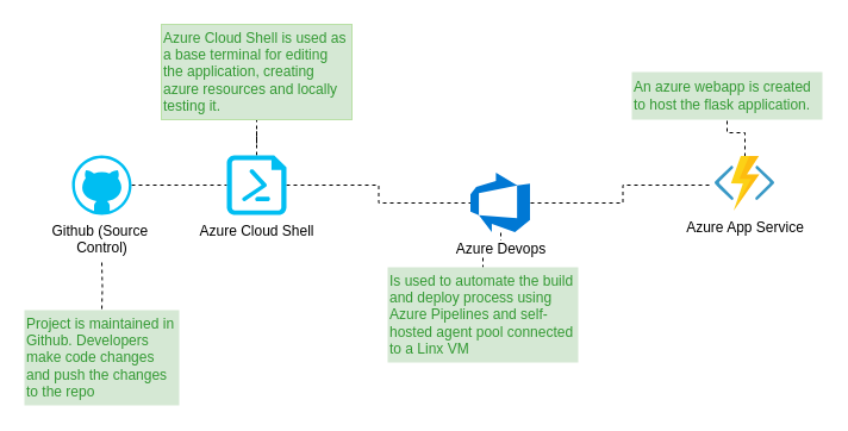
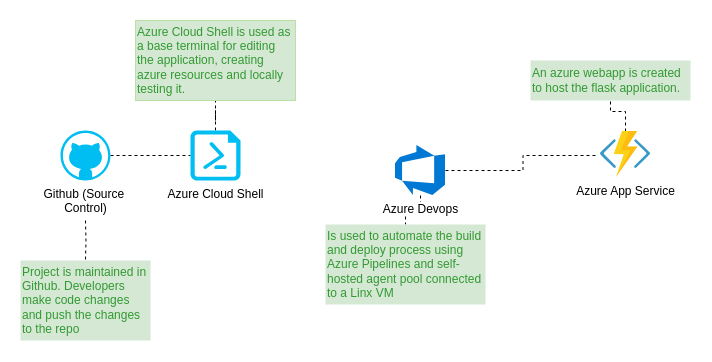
  <mxCell id="0" />
  <mxCell id="1" parent="0" />
  <mxCell id="2" value="" style="edgeStyle=orthogonalEdgeStyle;rounded=0;orthogonalLoop=1;jettySize=auto;html=1;dashed=1;startArrow=none;startFill=0;endArrow=none;endFill=0;" edge="1" parent="1" target="5"><mxGeometry relative="1" as="geometry"><mxPoint x="85" y="220" as="sourcePoint" /></mxGeometry></mxCell>
  <mxCell id="3" value="" style="edgeStyle=orthogonalEdgeStyle;rounded=0;orthogonalLoop=1;jettySize=auto;html=1;dashed=1;startArrow=none;startFill=0;endArrow=none;endFill=0;" edge="1" parent="1" source="4" target="8"><mxGeometry relative="1" as="geometry" /></mxCell>
  <mxCell id="4" value="Github (Source&amp;nbsp;&lt;br&gt;Control)" style="verticalLabelPosition=bottom;html=1;verticalAlign=top;align=center;strokeColor=none;fillColor=#00BEF2;shape=mxgraph.azure.github_code;pointerEvents=1;" vertex="1" parent="1"><mxGeometry x="60" y="130" width="50" height="50" as="geometry" /></mxCell>
  <mxCell id="5" value="&lt;font color=&quot;#339933&quot;&gt;Project is maintained in Github. Developers make code changes and push the changes to the repo&lt;/font&gt;" style="text;html=1;strokeColor=none;fillColor=#D5E8D4;align=left;verticalAlign=middle;whiteSpace=wrap;rounded=0;" vertex="1" parent="1"><mxGeometry x="20" y="260" width="130" height="80" as="geometry" /></mxCell>
  <mxCell id="6" value="" style="edgeStyle=orthogonalEdgeStyle;rounded=0;orthogonalLoop=1;jettySize=auto;html=1;dashed=1;startArrow=none;startFill=0;endArrow=none;endFill=0;" edge="1" parent="1" source="8" target="9"><mxGeometry relative="1" as="geometry" /></mxCell>
- <mxCell id="7" style="edgeStyle=orthogonalEdgeStyle;rounded=0;orthogonalLoop=1;jettySize=auto;html=1;dashed=1;startArrow=none;startFill=0;endArrow=none;endFill=0;" edge="1" parent="1" source="8" target="15"><mxGeometry relative="1" as="geometry" /></mxCell>
  <mxCell id="8" value="Azure Cloud Shell" style="verticalLabelPosition=bottom;html=1;verticalAlign=top;align=center;strokeColor=none;fillColor=#00BEF2;shape=mxgraph.azure.powershell_file;pointerEvents=1;" vertex="1" parent="1"><mxGeometry x="190" y="130" width="50" height="50" as="geometry" /></mxCell>
  <mxCell id="9" value="&lt;font color=&quot;#339933&quot;&gt;Azure Cloud Shell is used as a base terminal for editing the application, creating azure resources and locally testing it.&lt;/font&gt;" style="text;html=1;strokeColor=#B9E0A5;fillColor=#D5E8D4;align=left;verticalAlign=middle;whiteSpace=wrap;rounded=0;" vertex="1" parent="1"><mxGeometry x="135" y="20" width="160" height="80" as="geometry" /></mxCell>
  <mxCell id="10" value="" style="edgeStyle=orthogonalEdgeStyle;rounded=0;orthogonalLoop=1;jettySize=auto;html=1;dashed=1;startArrow=none;startFill=0;endArrow=none;endFill=0;" edge="1" parent="1" source="11" target="12"><mxGeometry relative="1" as="geometry" /></mxCell>
  <mxCell id="11" value="Azure App Service" style="sketch=0;aspect=fixed;html=1;points=[];align=center;image;fontSize=12;image=img/lib/mscae/Functions.svg;strokeColor=default;" vertex="1" parent="1"><mxGeometry x="600" y="131" width="50" height="46" as="geometry" /></mxCell>
  <mxCell id="12" value="&lt;font color=&quot;#339933&quot;&gt;An azure webapp is created to host the flask application.&lt;/font&gt;" style="text;html=1;strokeColor=none;fillColor=#D5E8D4;align=left;verticalAlign=middle;whiteSpace=wrap;rounded=0;" vertex="1" parent="1"><mxGeometry x="530" y="60" width="160" height="40" as="geometry" /></mxCell>
  <mxCell id="13" value="" style="edgeStyle=orthogonalEdgeStyle;rounded=0;orthogonalLoop=1;jettySize=auto;html=1;dashed=1;startArrow=none;startFill=0;endArrow=none;endFill=0;" edge="1" parent="1" source="15" target="16"><mxGeometry relative="1" as="geometry" /></mxCell>
  <mxCell id="14" style="edgeStyle=orthogonalEdgeStyle;rounded=0;orthogonalLoop=1;jettySize=auto;html=1;entryX=-0.08;entryY=0.522;entryDx=0;entryDy=0;entryPerimeter=0;dashed=1;startArrow=none;startFill=0;endArrow=none;endFill=0;" edge="1" parent="1" source="15" target="11"><mxGeometry relative="1" as="geometry" /></mxCell>
  <mxCell id="15" value="Azure Devops" style="sketch=0;aspect=fixed;html=1;points=[];align=center;image;fontSize=12;image=img/lib/mscae/Azure_DevOps.svg;strokeColor=default;" vertex="1" parent="1"><mxGeometry x="395" y="145" width="50" height="50" as="geometry" /></mxCell>
  <mxCell id="16" value="&lt;font color=&quot;#339933&quot;&gt;Is used to automate the build and deploy process using Azure Pipelines and self-hosted agent pool connected to a Linx VM&lt;/font&gt;" style="text;html=1;strokeColor=none;fillColor=#D5E8D4;align=left;verticalAlign=middle;whiteSpace=wrap;rounded=0;" vertex="1" parent="1"><mxGeometry x="325" y="224" width="160" height="80" as="geometry" /></mxCell>
